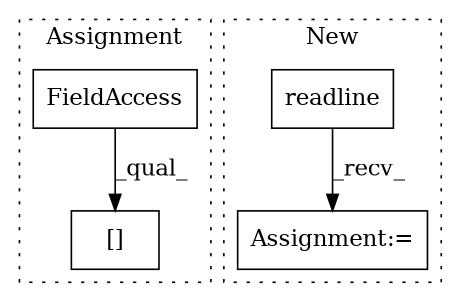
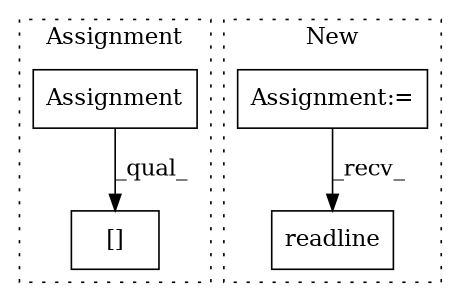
  digraph {
    node [shape=box]
    n1 [a=2 l="16,1" label="[]" s="7248,7265"]
-   n2 [a=22 l=15 label=FieldAccess s=7248]
+   n2 [a=22 l=15 label=Assignment s=7248]
    n3 [a=32 l=10 label=readline s=7532]
    n4 [a=7 l=1 label="Assignment:=" s=6857]
    subgraph cluster_1 {
      label=Assignment
      style=dotted
      n1
      n2
    }
    subgraph cluster_2 {
      label=New
      style=dotted
      n3
      n4
    }
    n2 -> n1 [label=_qual_]
-   n3 -> n4 [label=_recv_]
+   n4 -> n3 [label=_recv_]
  }
